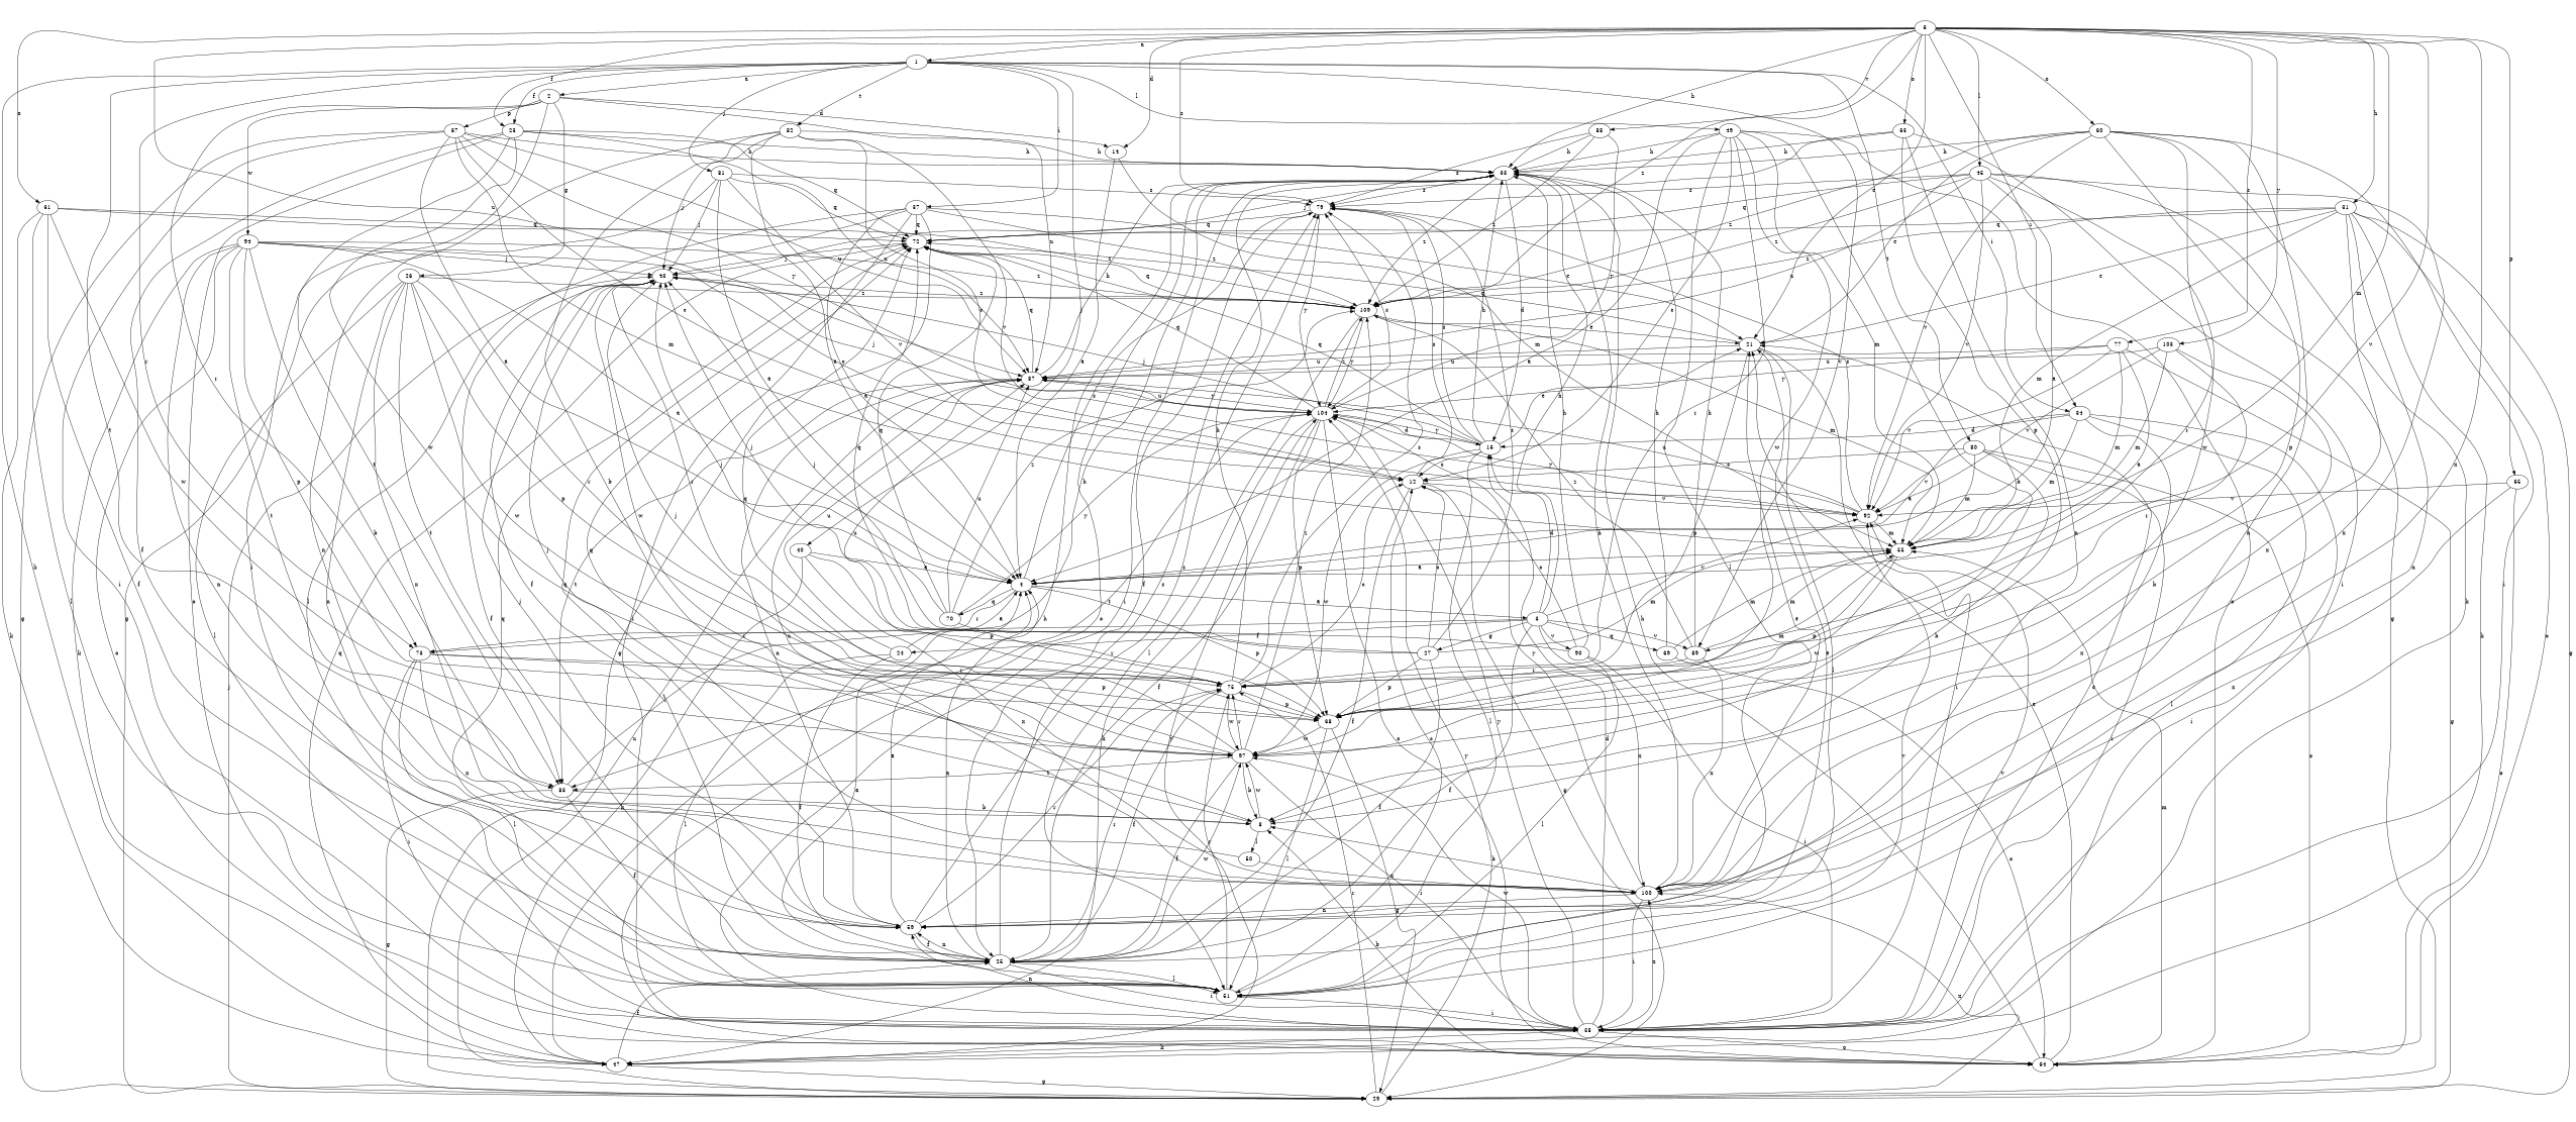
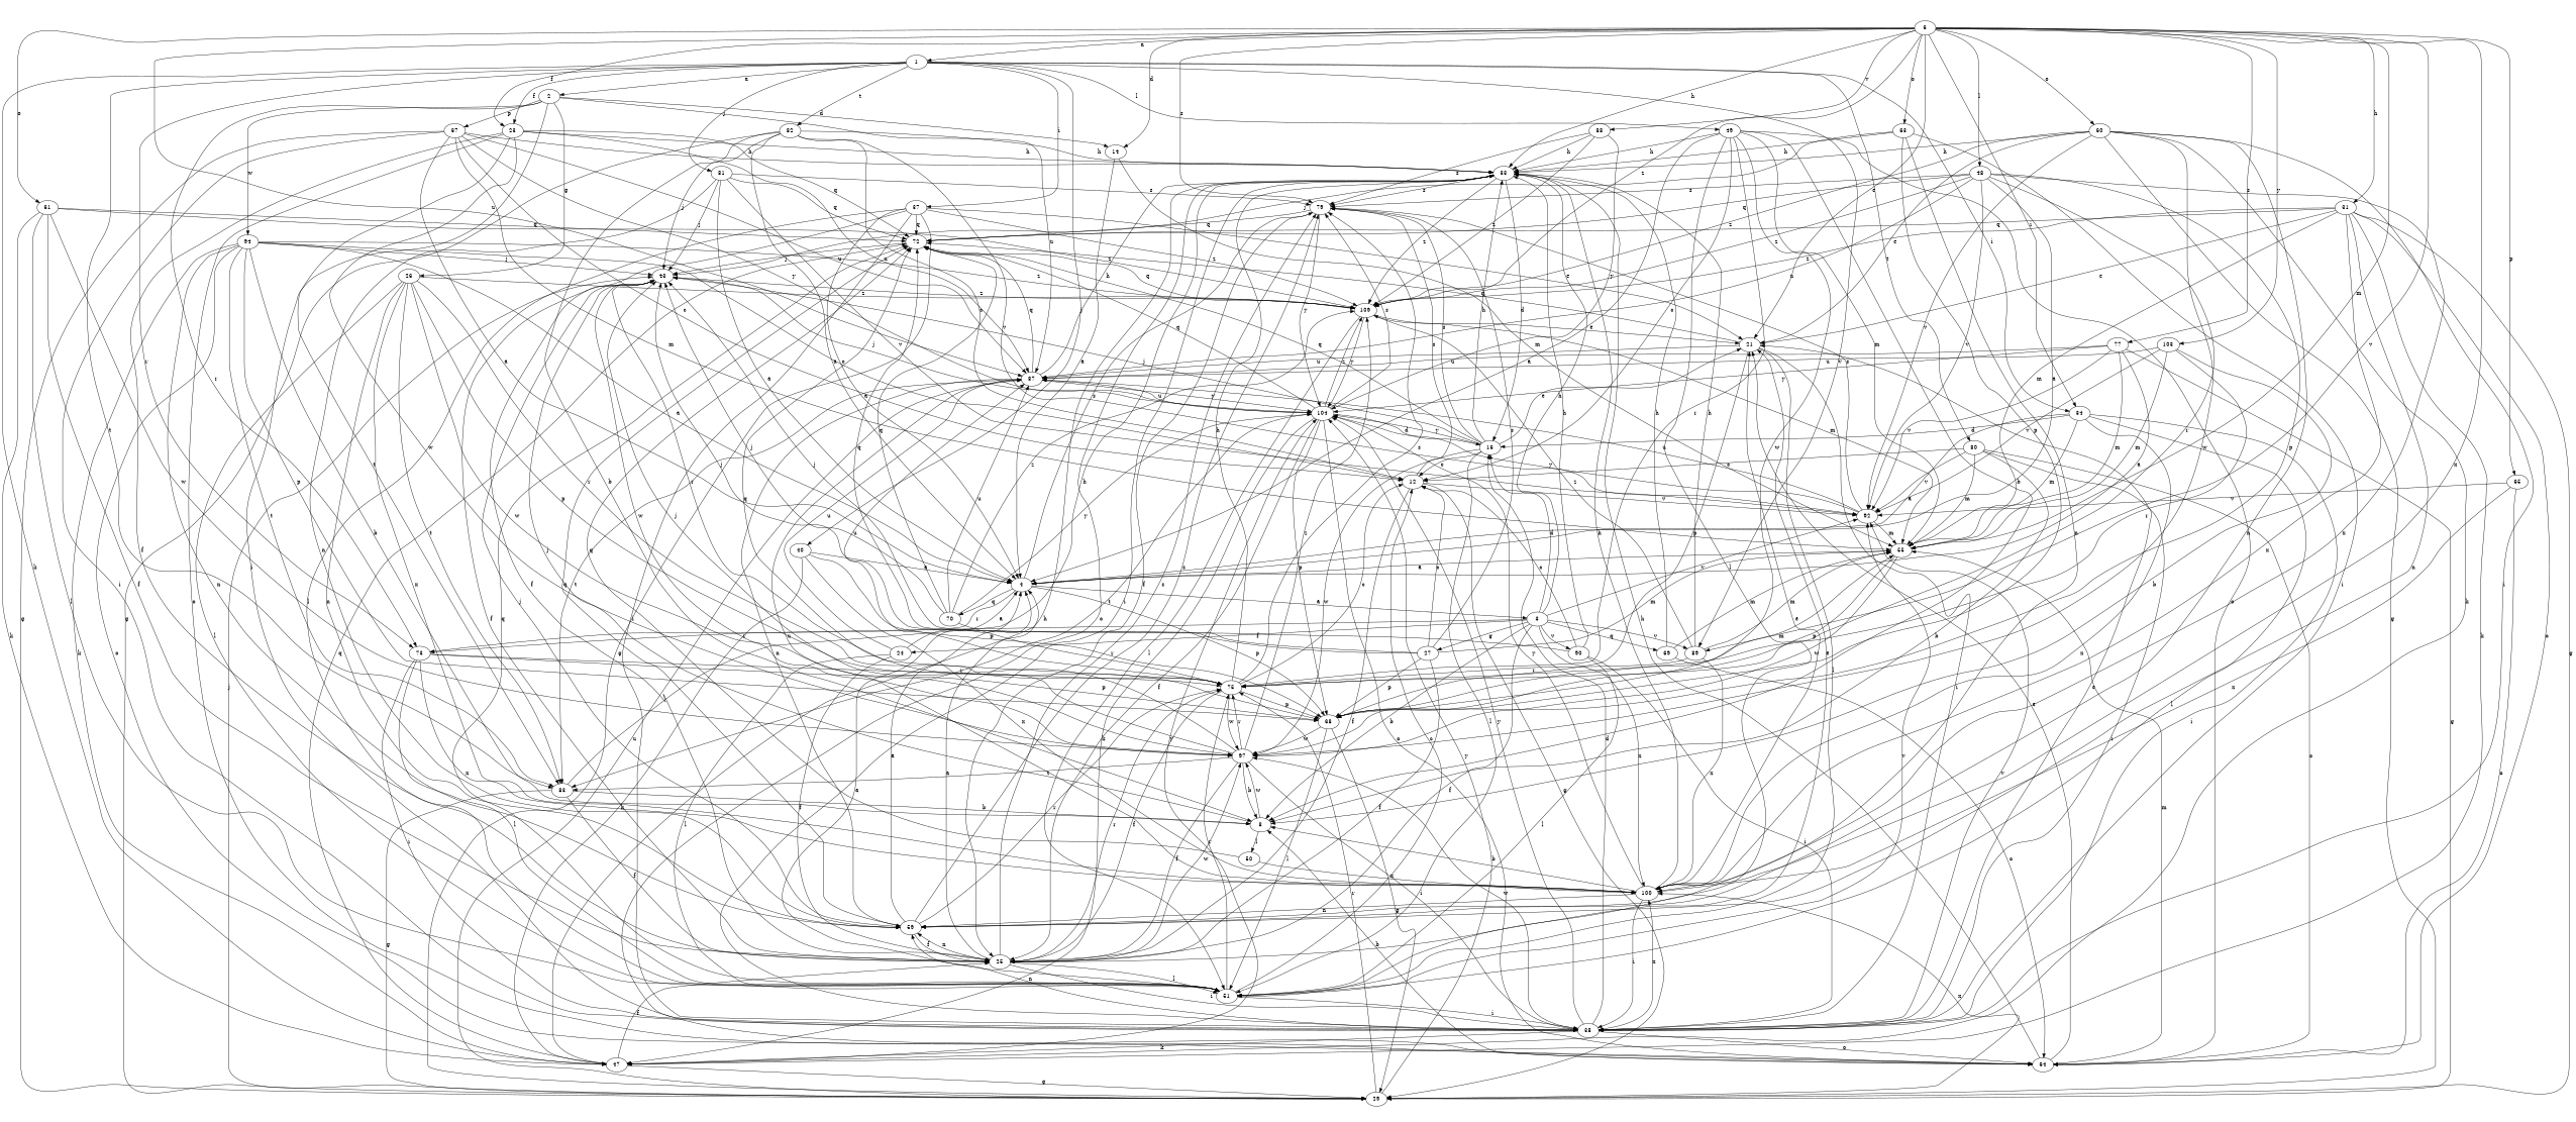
  strict digraph {
    n1 [label=6]
    1
    14
    21
    23
    31
    33
    34
-   48 [label=45]
+   48
    55
    60
    61
    63
    65
    77
    79
    87
    88
    89
    100
    103
    109
    2
    37
    40
    n26 [label=81]
    47
    49
    73
    80
    82
    83
    4
    38
    68
    51
    72
    25
    97
    64
    29
    59
    16
    92
    75
    43
    104
    8
    26
    67
    94
    12
    3
    24
    27
    69
    90
    50
    70
    n1 -> 1 [label=a]
    n1 -> 14 [label=d]
    n1 -> 21 [label=e]
    n1 -> 23 [label=f]
    n1 -> 31 [label=h]
    n1 -> 33 [label=h]
    n1 -> 34 [label=i]
    n1 -> 48 [label=l]
    n1 -> 55 [label=m]
    n1 -> 60 [label=o]
    n1 -> 61 [label=o]
    n1 -> 63 [label=o]
    n1 -> 65 [label=p]
    n1 -> 77 [label=s]
    n1 -> 79 [label=s]
    n1 -> 87 [label=u]
    n1 -> 88 [label=v]
    n1 -> 89 [label=v]
    n1 -> 100 [label=x]
    n1 -> 103 [label=y]
    n1 -> 109 [label=z]
    1 -> 23 [label=f]
    1 -> 34 [label=i]
    1 -> 89 [label=v]
    1 -> 2 [label=a]
    1 -> 37 [label=i]
    1 -> 40 [label=j]
    1 -> n26 [label=j]
    1 -> 47 [label=k]
    1 -> 49 [label=l]
    1 -> 73 [label=r]
    1 -> 80 [label=t]
    1 -> 82 [label=t]
    1 -> 83 [label=t]
    14 -> 55 [label=m]
    14 -> 4 [label=a]
    21 -> 87 [label=u]
    21 -> 38 [label=i]
    21 -> 68 [label=p]
    21 -> 51 [label=l]
    21 -> 72 [label=q]
    23 -> 33 [label=h]
    23 -> 87 [label=u]
    23 -> 83 [label=t]
    23 -> 72 [label=q]
    23 -> 25 [label=f]
    23 -> 97 [label=w]
    23 -> 64 [label=o]
    31 -> 21 [label=e]
    31 -> 55 [label=m]
    31 -> 100 [label=x]
    31 -> 109 [label=z]
    31 -> 47 [label=k]
    31 -> 72 [label=q]
    31 -> 64 [label=o]
    31 -> 29 [label=g]
    31 -> 59 [label=n]
    33 -> 79 [label=s]
    33 -> 109 [label=z]
    33 -> 38 [label=i]
    33 -> 64 [label=o]
    33 -> 16 [label=d]
    34 -> 55 [label=m]
    34 -> 100 [label=x]
    34 -> 4 [label=a]
    34 -> 38 [label=i]
    34 -> 51 [label=l]
    34 -> 16 [label=d]
    48 -> 79 [label=s]
    48 -> 87 [label=u]
    48 -> 100 [label=x]
    48 -> 109 [label=z]
    48 -> 4 [label=a]
    48 -> 68 [label=p]
    48 -> 72 [label=q]
    48 -> 92 [label=v]
    48 -> 75 [label=r]
    55 -> 4 [label=a]
    55 -> 68 [label=p]
    55 -> 97 [label=w]
    60 -> 21 [label=e]
    60 -> 33 [label=h]
    60 -> 109 [label=z]
    60 -> 47 [label=k]
    60 -> 38 [label=i]
    60 -> 97 [label=w]
    60 -> 29 [label=g]
    60 -> 59 [label=n]
    60 -> 92 [label=v]
    61 -> 109 [label=z]
    61 -> 47 [label=k]
    61 -> 51 [label=l]
    61 -> 72 [label=q]
    61 -> 25 [label=f]
    61 -> 97 [label=w]
    63 -> 33 [label=h]
    63 -> 38 [label=i]
    63 -> 68 [label=p]
    63 -> 59 [label=n]
    63 -> 43 [label=j]
    65 -> 100 [label=x]
    65 -> 64 [label=o]
    65 -> 92 [label=v]
    77 -> 55 [label=m]
    77 -> 87 [label=u]
    77 -> 4 [label=a]
    77 -> 29 [label=g]
    77 -> 92 [label=v]
    77 -> 104 [label=y]
    79 -> 72 [label=q]
    79 -> 25 [label=f]
    79 -> 104 [label=y]
    87 -> 33 [label=h]
    87 -> 83 [label=t]
    87 -> 72 [label=q]
    87 -> 59 [label=n]
    87 -> 104 [label=y]
    88 -> 33 [label=h]
    88 -> 79 [label=s]
    88 -> 109 [label=z]
    88 -> 104 [label=y]
    89 -> 33 [label=h]
    89 -> 55 [label=m]
    89 -> 100 [label=x]
    89 -> 109 [label=z]
    89 -> 75 [label=r]
    100 -> 21 [label=e]
    100 -> 33 [label=h]
    100 -> 87 [label=u]
    100 -> 38 [label=i]
    100 -> 59 [label=n]
    100 -> 104 [label=y]
    100 -> 8 [label=b]
    103 -> 55 [label=m]
    103 -> 87 [label=u]
    103 -> 92 [label=v]
    103 -> 75 [label=r]
    103 -> 8 [label=b]
    109 -> 21 [label=e]
    109 -> 55 [label=m]
    109 -> 51 [label=l]
    109 -> 72 [label=q]
    109 -> 104 [label=y]
    2 -> 14 [label=d]
    2 -> 87 [label=u]
    2 -> 73 [label=r]
    2 -> 38 [label=i]
    2 -> 26 [label=g]
    2 -> 67 [label=p]
    2 -> 94 [label=w]
    37 -> 21 [label=e]
    37 -> 109 [label=z]
    37 -> 4 [label=a]
    37 -> 38 [label=i]
    37 -> 51 [label=l]
    37 -> 72 [label=q]
    37 -> 25 [label=f]
    37 -> 29 [label=g]
    40 -> 100 [label=x]
    40 -> 47 [label=k]
    40 -> 4 [label=a]
    40 -> 68 [label=p]
    n26 -> 79 [label=s]
    n26 -> 4 [label=a]
    n26 -> 72 [label=q]
    n26 -> 59 [label=n]
    n26 -> 92 [label=v]
    n26 -> 43 [label=j]
    47 -> 33 [label=h]
    47 -> 72 [label=q]
    47 -> 25 [label=f]
    47 -> 29 [label=g]
    47 -> 104 [label=y]
    49 -> 33 [label=h]
    49 -> 55 [label=m]
    49 -> 4 [label=a]
    49 -> 51 [label=l]
    49 -> 97 [label=w]
    49 -> 64 [label=o]
    49 -> 75 [label=r]
    49 -> 8 [label=b]
    49 -> 12 [label=c]
    73 -> 100 [label=x]
    73 -> 38 [label=i]
    73 -> 68 [label=p]
    73 -> 51 [label=l]
    73 -> 75 [label=r]
    80 -> 55 [label=m]
    80 -> 38 [label=i]
    80 -> 64 [label=o]
    80 -> 92 [label=v]
    80 -> 8 [label=b]
    80 -> 12 [label=c]
    82 -> 33 [label=h]
    82 -> 4 [label=a]
    82 -> 29 [label=g]
    82 -> 92 [label=v]
    82 -> 43 [label=j]
    82 -> 8 [label=b]
    82 -> 12 [label=c]
    83 -> 33 [label=h]
    83 -> 25 [label=f]
    83 -> 29 [label=g]
    83 -> 8 [label=b]
    4 -> 79 [label=s]
    4 -> 73 [label=r]
    4 -> 68 [label=p]
    4 -> 3 [label=a]
    4 -> 70 [label=q]
    38 -> 21 [label=e]
    38 -> 100 [label=x]
    38 -> 47 [label=k]
    38 -> 97 [label=w]
    38 -> 64 [label=o]
    38 -> 59 [label=n]
    38 -> 16 [label=d]
    38 -> 92 [label=v]
    38 -> 104 [label=y]
    68 -> 55 [label=m]
    68 -> 51 [label=l]
    68 -> 97 [label=w]
    68 -> 29 [label=g]
    51 -> 4 [label=a]
    51 -> 38 [label=i]
    51 -> 72 [label=q]
    51 -> 92 [label=v]
    51 -> 75 [label=r]
    51 -> 12 [label=c]
    72 -> 43 [label=j]
    25 -> 21 [label=e]
    25 -> 79 [label=s]
    25 -> 4 [label=a]
    25 -> 38 [label=i]
    25 -> 51 [label=l]
    25 -> 97 [label=w]
    25 -> 59 [label=n]
    25 -> 75 [label=r]
    97 -> 109 [label=z]
    97 -> 83 [label=t]
    97 -> 38 [label=i]
    97 -> 72 [label=q]
    97 -> 25 [label=f]
    97 -> 75 [label=r]
    97 -> 43 [label=j]
    97 -> 8 [label=b]
    64 -> 21 [label=e]
    64 -> 33 [label=h]
    64 -> 55 [label=m]
    64 -> 8 [label=b]
    29 -> 87 [label=u]
    29 -> 100 [label=x]
    29 -> 75 [label=r]
    29 -> 43 [label=j]
    29 -> 104 [label=y]
    59 -> 79 [label=s]
    59 -> 4 [label=a]
    59 -> 72 [label=q]
    59 -> 25 [label=f]
    59 -> 75 [label=r]
    59 -> 43 [label=j]
    16 -> 21 [label=e]
    16 -> 33 [label=h]
    16 -> 79 [label=s]
    16 -> 51 [label=l]
    16 -> 72 [label=q]
    16 -> 97 [label=w]
    16 -> 43 [label=j]
    16 -> 104 [label=y]
    16 -> 12 [label=c]
    92 -> 55 [label=m]
    92 -> 79 [label=s]
    92 -> 87 [label=u]
    92 -> 104 [label=y]
    75 -> 33 [label=h]
    75 -> 79 [label=s]
    75 -> 87 [label=u]
    75 -> 68 [label=p]
    75 -> 25 [label=f]
    75 -> 97 [label=w]
    75 -> 12 [label=c]
    43 -> 109 [label=z]
    43 -> 25 [label=f]
    43 -> 97 [label=w]
    43 -> 75 [label=r]
    104 -> 79 [label=s]
    104 -> 87 [label=u]
    104 -> 109 [label=z]
    104 -> 47 [label=k]
    104 -> 83 [label=t]
    104 -> 68 [label=p]
    104 -> 72 [label=q]
    104 -> 25 [label=f]
    104 -> 64 [label=o]
    104 -> 16 [label=d]
    104 -> 43 [label=j]
    8 -> 97 [label=w]
    8 -> 43 [label=j]
    8 -> 50 [label=l]
    26 -> 100 [label=x]
    26 -> 109 [label=z]
    26 -> 83 [label=t]
    26 -> 68 [label=p]
    26 -> 51 [label=l]
    26 -> 97 [label=w]
    26 -> 59 [label=n]
    26 -> 75 [label=r]
    67 -> 33 [label=h]
    67 -> 55 [label=m]
    67 -> 87 [label=u]
    67 -> 4 [label=a]
    67 -> 38 [label=i]
    67 -> 29 [label=g]
    67 -> 104 [label=y]
    67 -> 12 [label=c]
    94 -> 109 [label=z]
    94 -> 47 [label=k]
    94 -> 83 [label=t]
    94 -> 4 [label=a]
    94 -> 68 [label=p]
    94 -> 64 [label=o]
    94 -> 59 [label=n]
    94 -> 43 [label=j]
    94 -> 8 [label=b]
    94 -> 12 [label=c]
    12 -> 79 [label=s]
    12 -> 25 [label=f]
    12 -> 29 [label=g]
    12 -> 92 [label=v]
    3 -> 33 [label=h]
    3 -> 89 [label=v]
    3 -> 100 [label=x]
    3 -> 73 [label=r]
    3 -> 25 [label=f]
    3 -> 16 [label=d]
    3 -> 92 [label=v]
+   3 -> 8 [label=b]
    3 -> 24 [label=f]
    3 -> 27 [label=g]
    3 -> 69 [label=q]
    3 -> 90 [label=v]
    24 -> 87 [label=u]
    24 -> 4 [label=a]
    24 -> 51 [label=l]
    24 -> 25 [label=f]
    27 -> 55 [label=m]
    27 -> 79 [label=s]
    27 -> 68 [label=p]
    27 -> 72 [label=q]
    27 -> 25 [label=f]
    27 -> 43 [label=j]
    27 -> 12 [label=c]
    69 -> 33 [label=h]
    69 -> 55 [label=m]
    69 -> 64 [label=o]
    90 -> 33 [label=h]
    90 -> 38 [label=i]
    90 -> 51 [label=l]
    90 -> 43 [label=j]
    90 -> 12 [label=c]
    50 -> 100 [label=x]
    50 -> 72 [label=q]
    70 -> 87 [label=u]
    70 -> 109 [label=z]
    70 -> 72 [label=q]
    70 -> 75 [label=r]
    70 -> 43 [label=j]
    70 -> 104 [label=y]
  }
